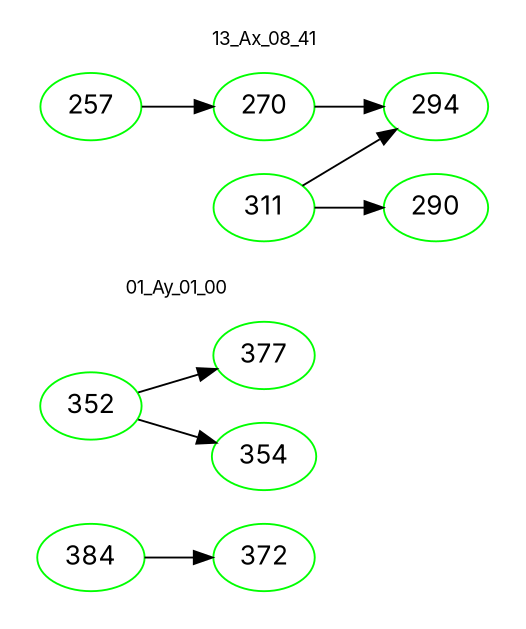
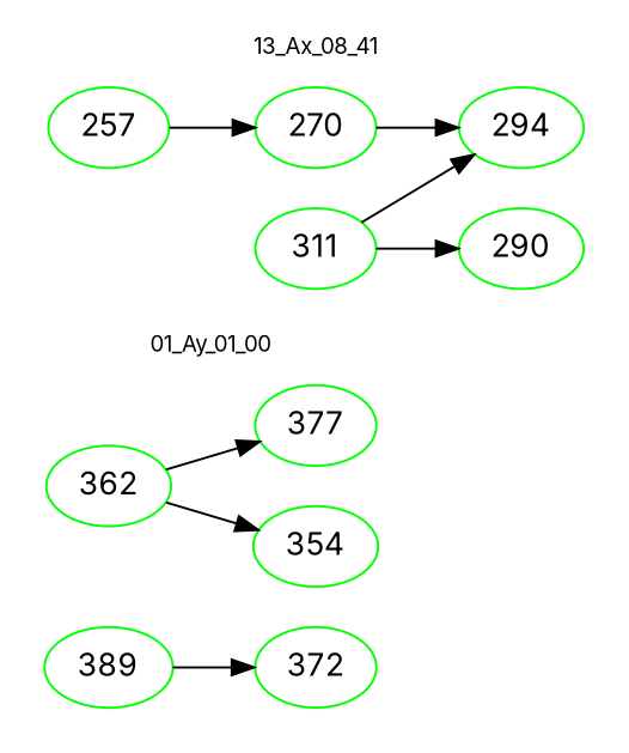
  digraph {
    fontname=Inter
    rankdir=LR
    node [color=green fontname=Inter]
    edge [color=black fontname=Inter]
-   n1 [label=352]
+   n1 [label=362]
    n2 [label=354]
    n3 [label=377]
-   n4 [label=384]
+   n4 [label=389]
    n5 [label=372]
    n6 [label=270]
    n7 [label=257]
    n8 [label=294]
    n9 [label=311]
    n10 [label=290]
    subgraph cluster_1 {
      color=white
      fontsize=10
      label="01_Ay_01_00"
      n1
      n2
      n3
      n4
      n5
    }
    subgraph cluster_2 {
      color=white
      fontsize=10
      label="13_Ax_08_41"
      n6
      n7
      n8
      n9
      n10
    }
    n1 -> n2
    n1 -> n3
    n4 -> n5
    n6 -> n8
    n7 -> n6
    n9 -> n8
    n9 -> n10
  }
